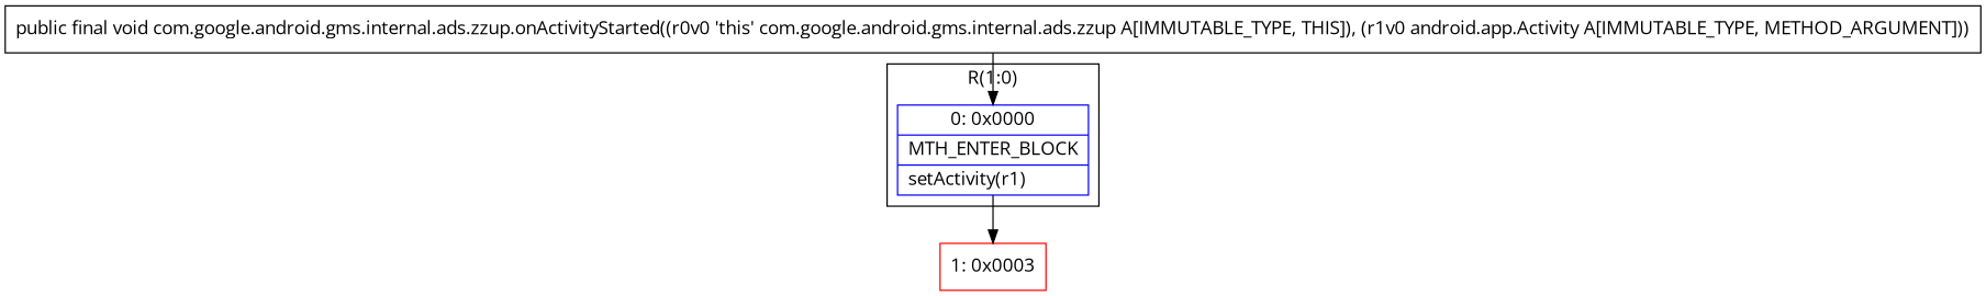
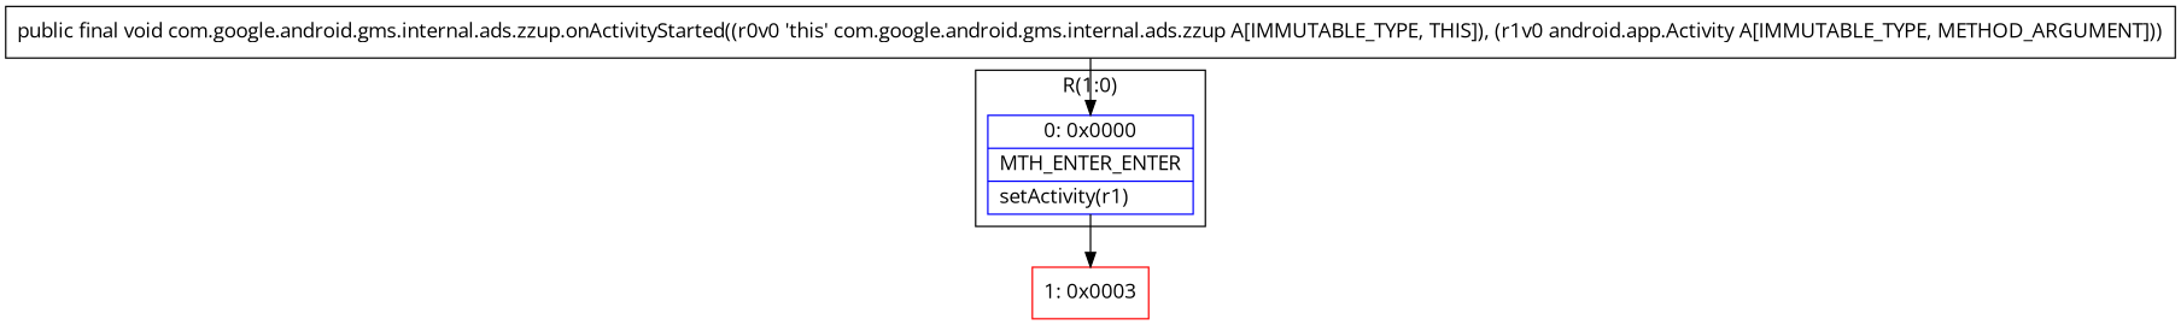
  digraph {
    fontname="Open Sans"
    node [shape=record fontname="Open Sans"]
    edge [fontname="Open Sans"]
-   n1 [color=blue label="{0\:\ 0x0000|MTH_ENTER_BLOCK\l|setActivity(r1)\l}"]
+   n1 [color=blue label="{0\:\ 0x0000|MTH_ENTER_ENTER\l|setActivity(r1)\l}"]
    n2 [color=red label="{1\:\ 0x0003}"]
    n3 [label="{public final void com.google.android.gms.internal.ads.zzup.onActivityStarted((r0v0 'this' com.google.android.gms.internal.ads.zzup A[IMMUTABLE_TYPE, THIS]), (r1v0 android.app.Activity A[IMMUTABLE_TYPE, METHOD_ARGUMENT])) }"]
    subgraph cluster_1 {
      label="R(1:0)"
      n1
    }
    n1 -> n2
    n3 -> n1
  }
